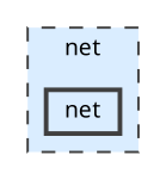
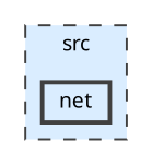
  digraph {
    compound=true
    fontname="Noto Sans"
    n1 [color=grey25 fillcolor="#daedff" fontname="Noto Sans" fontsize=10 height=0.2 label=net shape=box style="filled,bold" width=0.4]
    subgraph cluster_1 {
      bgcolor="#daedff"
      fontsize=10
-     label=net
+     label=src
      pencolor=grey25
      style="filled,dashed"
      n1
    }
  }
